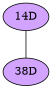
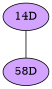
  graph {
    node [fillcolor="#D3A4FF" style=radial]
    "14D"
-   "58D" [label="38D"]
+   "58D"
    "14D" -- "58D" [penwidth=1]
  }
